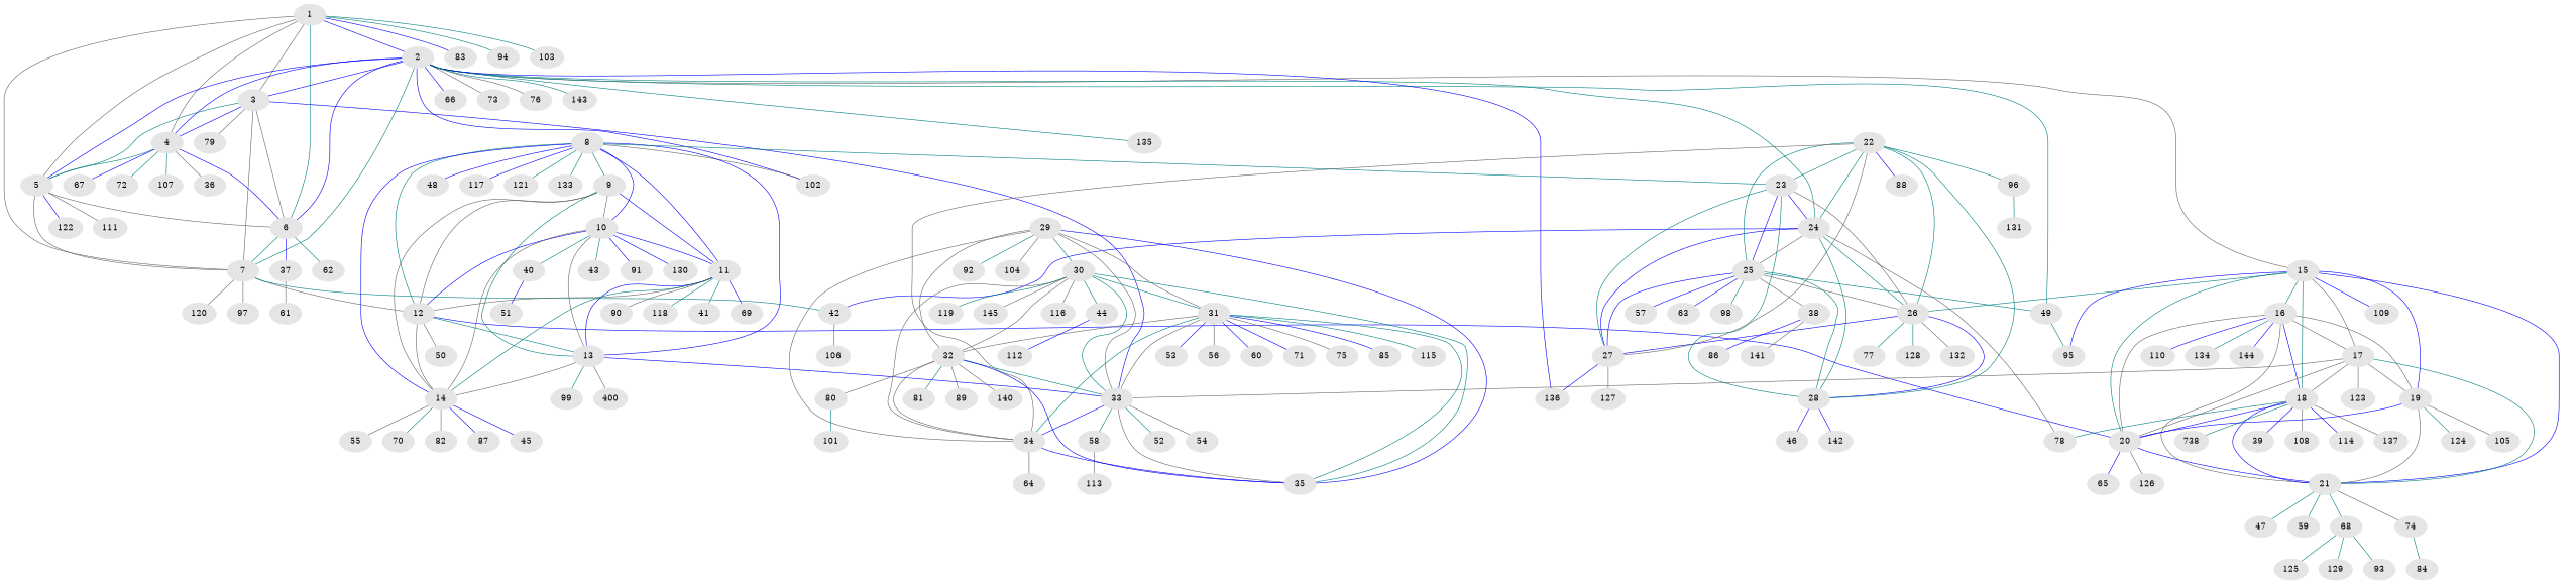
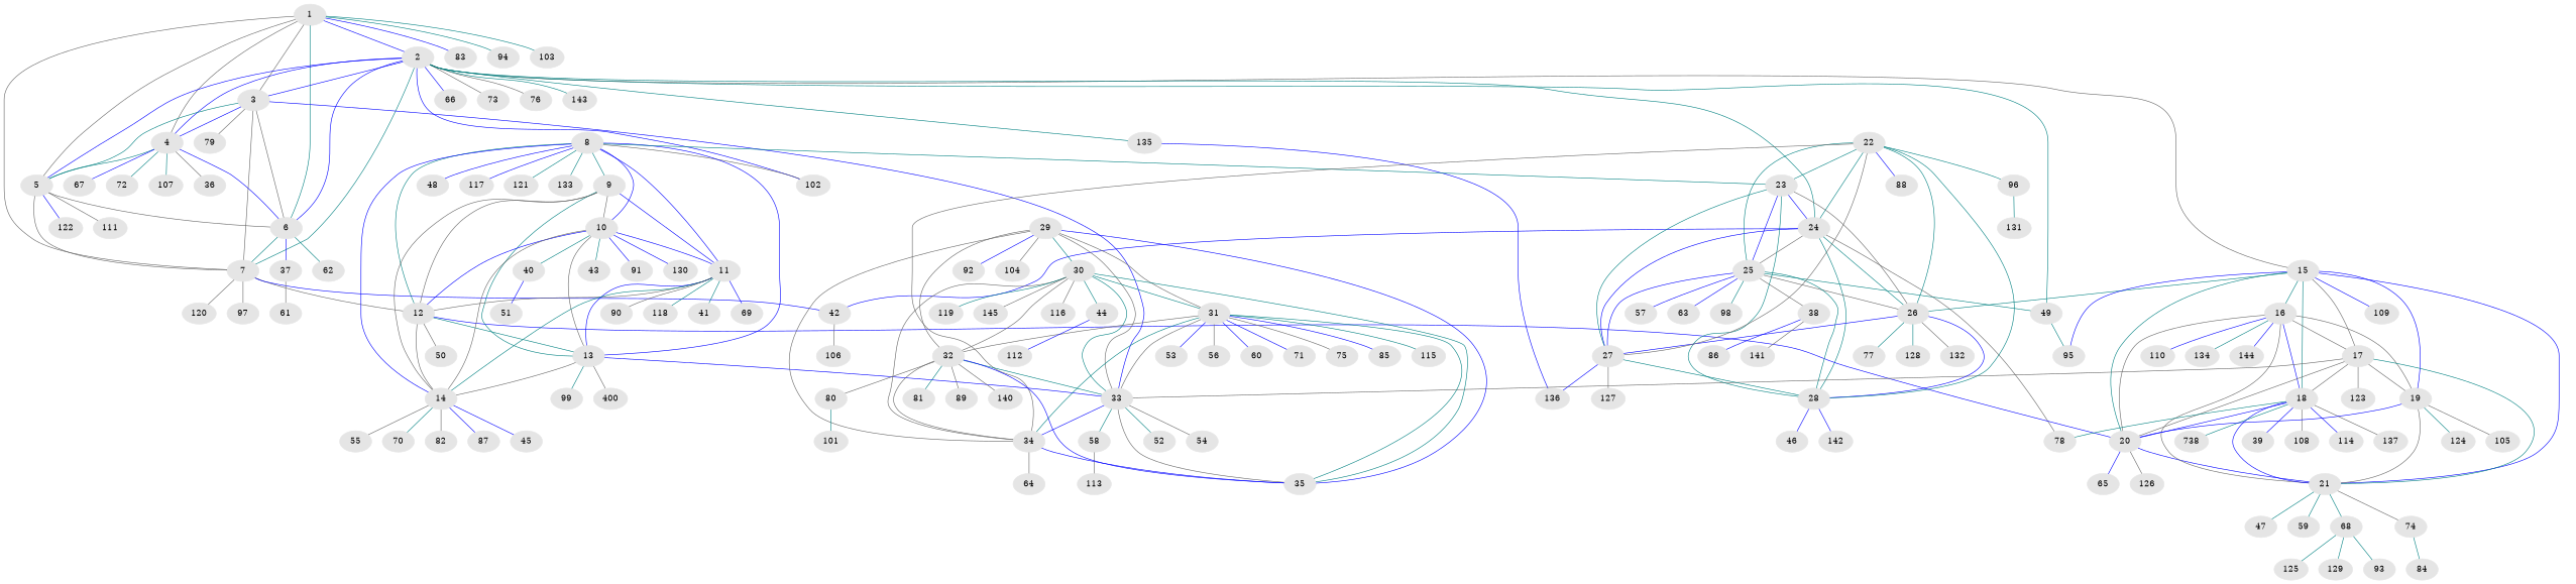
  graph {
    node [color=gray90 style=filled]
    edge [color=gray40]
    1
    2
    3
    4
    5
    6
    7
    83
    94
    103
    15
    24
    49
    66
    73
    76
    102
    135
    136
    143
    33
    79
    36
    67
    72
    107
    111
    122
    37
    62
    12
    42
    97
    120
    20
    16
    17
    18
    19
    21
    26
    95
    109
    78
    25
    27
    28
    34
    35
    52
    54
    58
    61
    13
    14
    50
    106
    8
    9
    10
    11
    23
    48
    117
    121
    133
    40
    43
    91
    130
    41
    69
    90
    118
    99
    n76 [label=400]
    45
    55
    70
    82
    87
    51
    65
    126
    110
    134
    144
    123
    39
    108
    114
    137
    n93 [label=738]
    105
    124
    47
    59
    68
    74
    77
    128
    132
    93
    125
    129
    84
    22
    88
    96
    38
    57
    63
    98
    127
    46
    142
    64
    131
    86
    141
    29
    30
    31
    32
    92
    104
    44
    116
    119
    145
    53
    56
    60
    71
    75
    85
    115
    80
    81
    89
    140
    112
    101
    113
    1 -- 2 [color=blue]
    1 -- 3
    1 -- 4
    1 -- 5
    1 -- 6 [color=teal]
    1 -- 7
    1 -- 83 [color=blue]
    1 -- 94 [color=teal]
    1 -- 103 [color=teal]
    2 -- 3 [color=blue]
    2 -- 4 [color=blue]
    2 -- 5 [color=blue]
    2 -- 6 [color=blue]
    2 -- 7 [color=teal]
    2 -- 15
    2 -- 24 [color=teal]
    2 -- 49 [color=teal]
    2 -- 66 [color=blue]
    2 -- 73
    2 -- 76
    2 -- 102 [color=blue]
    2 -- 135 [color=teal]
-   2 -- 136 [color=blue]
+   135 -- 136 [color=blue]
    2 -- 143 [color=teal]
    3 -- 4 [color=blue]
    3 -- 5 [color=teal]
    3 -- 6
    3 -- 7
    3 -- 33 [color=blue]
    3 -- 79
    4 -- 5 [color=teal]
    4 -- 6 [color=blue]
    4 -- 36
    4 -- 67 [color=blue]
    4 -- 72 [color=teal]
    4 -- 107 [color=teal]
    5 -- 6
    5 -- 7
    5 -- 111
    5 -- 122 [color=blue]
    6 -- 7 [color=teal]
    6 -- 37 [color=blue]
    6 -- 62 [color=teal]
    7 -- 12
-   7 -- 42 [color=teal]
+   7 -- 42 [color=blue]
    7 -- 97
    7 -- 120
    15 -- 20 [color=teal]
    15 -- 16 [color=teal]
    15 -- 17
    15 -- 18 [color=teal]
    15 -- 19 [color=blue]
    15 -- 21 [color=blue]
    15 -- 26 [color=teal]
    15 -- 95 [color=blue]
    15 -- 109 [color=blue]
    24 -- 42 [color=blue]
    24 -- 26 [color=teal]
    24 -- 78
    24 -- 25
    24 -- 27 [color=blue]
    24 -- 28 [color=teal]
    49 -- 95 [color=teal]
    33 -- 34 [color=blue]
    33 -- 35
    33 -- 52 [color=teal]
    33 -- 54
    33 -- 58 [color=teal]
    37 -- 61
    12 -- 20 [color=blue]
    12 -- 13 [color=teal]
    12 -- 14
    12 -- 50
    42 -- 106
    20 -- 21 [color=blue]
    20 -- 65 [color=blue]
    20 -- 126
    16 -- 20
    16 -- 17
    16 -- 18 [color=blue]
    16 -- 19
    16 -- 21
    16 -- 110 [color=blue]
    16 -- 134 [color=teal]
    16 -- 144 [color=blue]
    17 -- 33
    17 -- 20
    17 -- 18
    17 -- 19
    17 -- 21 [color=teal]
    17 -- 123
    18 -- 20 [color=blue]
    18 -- 21 [color=blue]
    18 -- 78 [color=teal]
    18 -- 39 [color=blue]
    18 -- 108
    18 -- 114 [color=blue]
    18 -- 137
    18 -- n93 [color=teal]
    19 -- 20 [color=blue]
    19 -- 21
    19 -- 105
    19 -- 124 [color=teal]
    21 -- 47 [color=teal]
    21 -- 59 [color=teal]
    21 -- 68 [color=teal]
    21 -- 74
    26 -- 27 [color=blue]
    26 -- 28 [color=blue]
    26 -- 77 [color=teal]
    26 -- 128 [color=teal]
    26 -- 132
    25 -- 49 [color=teal]
    25 -- 26
    25 -- 27 [color=blue]
    25 -- 28 [color=teal]
    25 -- 38
    25 -- 57 [color=blue]
    25 -- 63 [color=blue]
    25 -- 98 [color=teal]
    27 -- 136 [color=blue]
+   27 -- 28 [color=teal]
    27 -- 127
    28 -- 46 [color=blue]
    28 -- 142 [color=blue]
    34 -- 35 [color=blue]
    34 -- 64
    58 -- 113
    13 -- 33 [color=blue]
    13 -- 14
    13 -- 99 [color=teal]
    13 -- n76
    14 -- 45 [color=blue]
    14 -- 55
    14 -- 70 [color=teal]
    14 -- 82
    14 -- 87 [color=blue]
    8 -- 102
    8 -- 12 [color=teal]
    8 -- 13 [color=blue]
    8 -- 14 [color=blue]
    8 -- 9 [color=teal]
    8 -- 10 [color=blue]
    8 -- 11 [color=blue]
    8 -- 23 [color=teal]
    8 -- 48 [color=blue]
    8 -- 117 [color=blue]
    8 -- 121 [color=teal]
    8 -- 133 [color=teal]
    9 -- 12
    9 -- 13 [color=teal]
    9 -- 14
    9 -- 10
    9 -- 11 [color=blue]
    10 -- 12 [color=blue]
    10 -- 13
    10 -- 14
    10 -- 11 [color=blue]
    10 -- 40 [color=teal]
    10 -- 43 [color=teal]
    10 -- 91 [color=blue]
    10 -- 130 [color=blue]
    11 -- 12
    11 -- 13 [color=blue]
    11 -- 14 [color=teal]
    11 -- 41 [color=teal]
    11 -- 69 [color=blue]
    11 -- 90
    11 -- 118 [color=teal]
    23 -- 24 [color=blue]
    23 -- 26
    23 -- 25 [color=blue]
    23 -- 27 [color=teal]
    23 -- 28 [color=teal]
    40 -- 51 [color=blue]
    68 -- 93 [color=teal]
    68 -- 125 [color=teal]
    68 -- 129 [color=teal]
    74 -- 84 [color=teal]
    22 -- 24 [color=teal]
    22 -- 26 [color=teal]
    22 -- 25 [color=teal]
    22 -- 27
    22 -- 28 [color=teal]
    22 -- 34
    22 -- 23 [color=teal]
    22 -- 88 [color=blue]
    22 -- 96 [color=teal]
    96 -- 131 [color=teal]
    38 -- 86 [color=blue]
    38 -- 141
    29 -- 33
    29 -- 34
    29 -- 35 [color=blue]
    29 -- 30 [color=teal]
    29 -- 31
    29 -- 32
-   29 -- 92 [color=teal]
+   29 -- 92 [color=blue]
    29 -- 104
    30 -- 33 [color=teal]
    30 -- 34
    30 -- 35 [color=teal]
    30 -- 31 [color=teal]
    30 -- 32
    30 -- 44 [color=teal]
    30 -- 116
    30 -- 119 [color=teal]
    30 -- 145
    31 -- 33
    31 -- 34 [color=teal]
    31 -- 35 [color=teal]
    31 -- 32
    31 -- 53 [color=blue]
    31 -- 56
    31 -- 60 [color=blue]
    31 -- 71 [color=blue]
    31 -- 75
    31 -- 85 [color=blue]
    31 -- 115 [color=teal]
    32 -- 33 [color=teal]
    32 -- 34
    32 -- 35 [color=blue]
    32 -- 80
    32 -- 81 [color=teal]
    32 -- 89
    32 -- 140
    44 -- 112 [color=blue]
    80 -- 101 [color=teal]
  }
